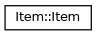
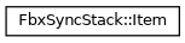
  digraph {
    rankdir=LR
-   n1 [color=black fillcolor=white fontname=Helvetica fontsize=10 height=0.2 label="Item::Item" shape=record style=filled width=0.4]
+   n1 [color=black fillcolor=white fontname=Helvetica fontsize=10 height=0.2 label="FbxSyncStack::Item" shape=record style=filled width=0.4]
  }
